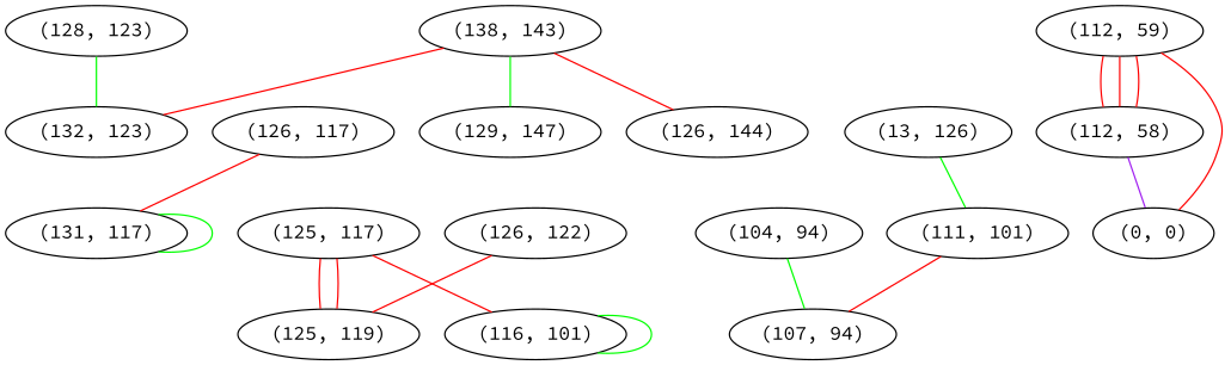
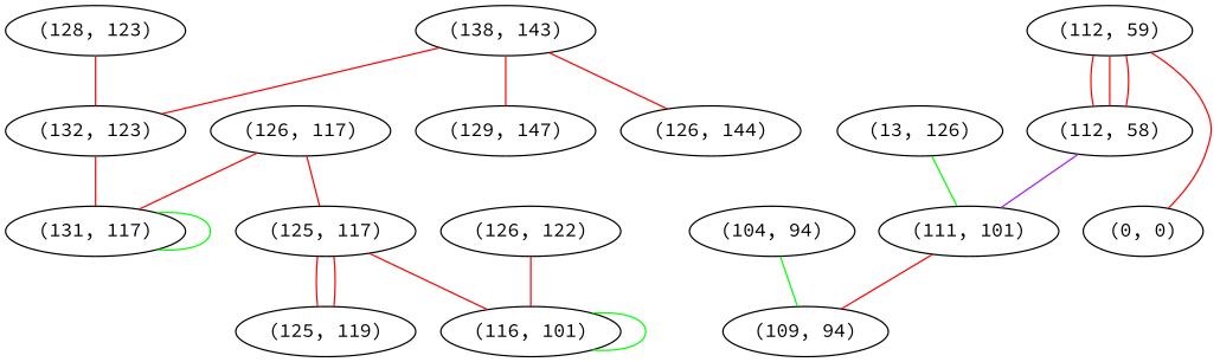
  graph {
    fontname="Source Code Pro"
    node [fontname="Source Code Pro"]
    edge [color=red fontname="Source Code Pro" weight=1]
    "(128, 123)"
    "(132, 123)"
    "(131, 117)"
    "(126, 122)"
    "(125, 119)"
    n6 [label="(138, 143)"]
    "(129, 147)"
    "(126, 144)"
    "(126, 117)"
    "(125, 117)"
    "(116, 101)"
    "(104, 94)"
-   "(109, 94)" [label="(107, 94)"]
+   "(109, 94)"
    "(111, 101)"
    "(112, 59)"
    "(112, 58)"
    "(0, 0)"
    "(13, 126)"
-   "(128, 123)" -- "(132, 123)" [color=green]
+   "(128, 123)" -- "(132, 123)"
+   "(132, 123)" -- "(131, 117)"
    "(131, 117)" -- "(131, 117)" [color=green weight=2]
-   "(126, 122)" -- "(125, 119)"
+   "(126, 122)" -- "(116, 101)"
    n6 -- "(132, 123)"
-   n6 -- "(129, 147)" [color=green]
+   n6 -- "(129, 147)"
    n6 -- "(126, 144)"
    "(126, 117)" -- "(131, 117)"
+   "(126, 117)" -- "(125, 117)"
    "(125, 117)" -- "(125, 119)"
    "(125, 117)" -- "(125, 119)"
    "(125, 117)" -- "(116, 101)"
    "(116, 101)" -- "(116, 101)" [color=green weight=2]
    "(104, 94)" -- "(109, 94)" [color=green]
    "(111, 101)" -- "(109, 94)"
    "(112, 59)" -- "(112, 58)"
    "(112, 59)" -- "(112, 58)"
    "(112, 59)" -- "(112, 58)"
    "(112, 59)" -- "(0, 0)"
-   "(112, 58)" -- "(0, 0)" [color=purple weight=4]
+   "(112, 58)" -- "(111, 101)" [color=purple weight=4]
    "(13, 126)" -- "(111, 101)" [color=green]
  }
